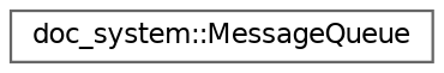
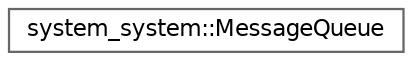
  digraph {
    rankdir=LR
-   n1 [color=grey40 fillcolor=white fontname=Helvetica fontsize=10 height=0.2 label="doc_system::MessageQueue" shape=box style=filled width=0.4]
+   n1 [color=grey40 fillcolor=white fontname=Helvetica fontsize=10 height=0.2 label="system_system::MessageQueue" shape=box style=filled width=0.4]
  }
